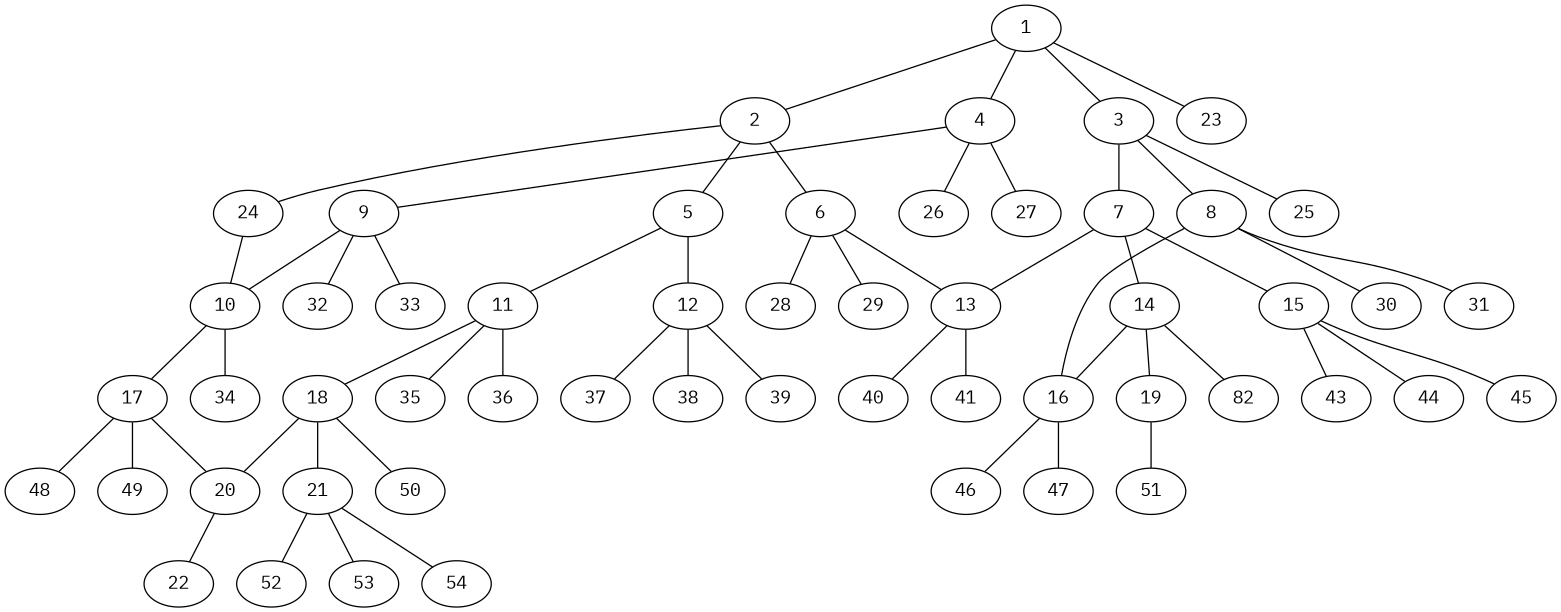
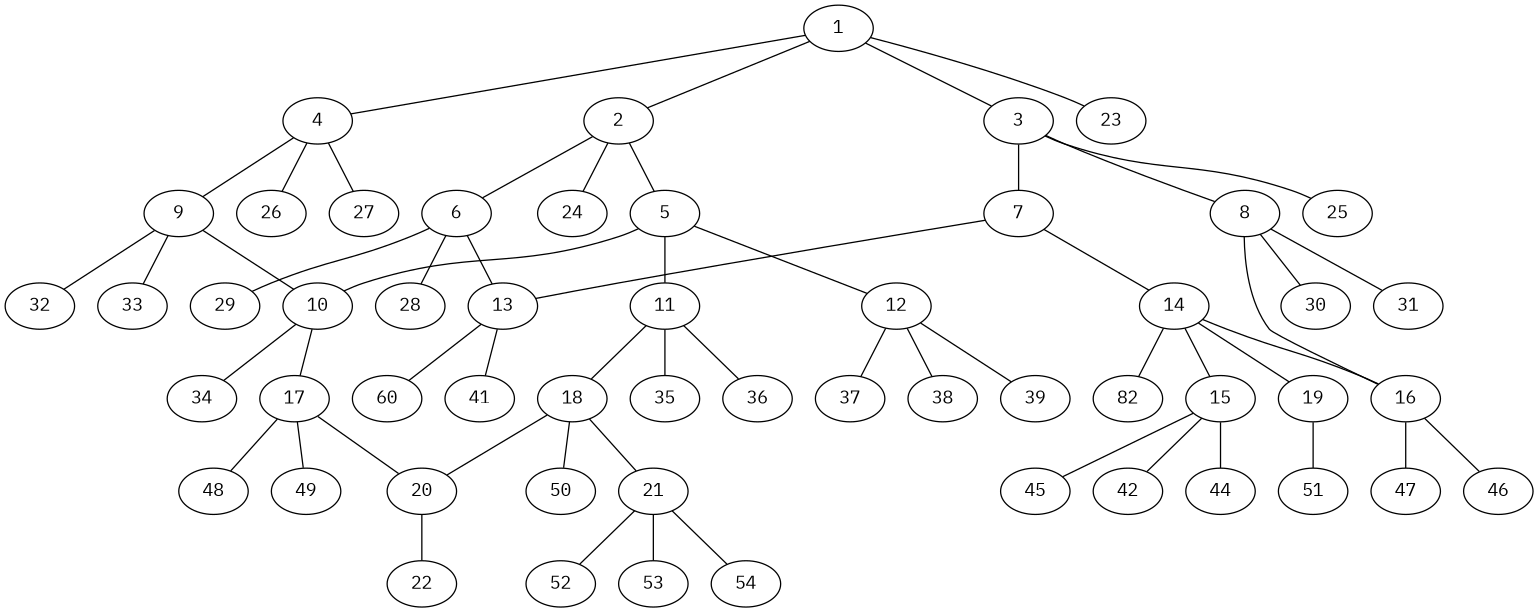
  graph {
    fontname="IBM Plex Mono"
    node [chem=H fontname="IBM Plex Mono"]
    edge [fontname="IBM Plex Mono" valence=1]
    1 [chem=C]
    2 [chem=C]
    3 [chem=C]
    4 [chem=C]
    23
    5 [chem=C]
    6 [chem=C]
    24
    7 [chem=C]
    8 [chem=C]
    25
    9 [chem=C]
    26
    27
    10 [chem=C]
    11 [chem=C]
    12 [chem=C]
    13 [chem=C]
    28
    29
    14 [chem=C]
    15 [chem=C]
    16 [chem=C]
    30
    31
    32
    33
    17 [chem=C]
    34
    18 [chem=C]
    35
    36
    37
    38
    39
-   40
+   40 [label=60]
    41
    19 [chem=O]
    n39 [label=82]
-   43
+   43 [label=42]
    44
    45
    46
    47
    20 [chem=C]
    48
    49
    21 [chem=C]
    50
    51
    22 [chem=O]
    52
    53
    54
    1 -- 2
    1 -- 3
    1 -- 4
    1 -- 23
    2 -- 5
    2 -- 6
    2 -- 24
    3 -- 7
    3 -- 8
    3 -- 25
    4 -- 9
    4 -- 26
    4 -- 27
-   24 -- 10
+   5 -- 10
    5 -- 11
    5 -- 12
    6 -- 13
    6 -- 28
    6 -- 29
    7 -- 13
    7 -- 14
-   7 -- 15
+   14 -- 15
    8 -- 16
    8 -- 30
    8 -- 31
    9 -- 10
    9 -- 32
    9 -- 33
    10 -- 17
    10 -- 34
    11 -- 18
    11 -- 35
    11 -- 36
    12 -- 37
    12 -- 38
    12 -- 39
    13 -- 40
    13 -- 41
    14 -- 16
    14 -- 19
    14 -- n39
    15 -- 43
    15 -- 44
    15 -- 45
    16 -- 46
    16 -- 47
    17 -- 20
    17 -- 48
    17 -- 49
    18 -- 20
    18 -- 21
    18 -- 50
    19 -- 51
    20 -- 22 [valence=2]
    21 -- 52
    21 -- 53
    21 -- 54
  }
